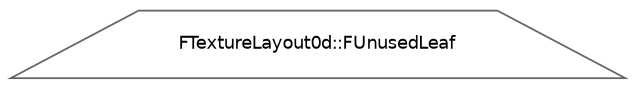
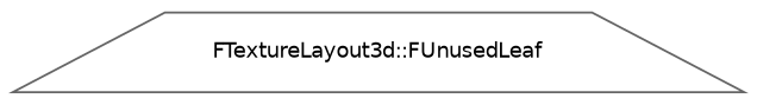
  digraph {
    rankdir=LR
-   n1 [color=grey40 fillcolor=white fontname=Helvetica fontsize=10 height=0.2 label="FTextureLayout0d::FUnusedLeaf" shape=trapezium style=filled width=0.4]
+   n1 [color=grey40 fillcolor=white fontname=Helvetica fontsize=10 height=0.2 label="FTextureLayout3d::FUnusedLeaf" shape=trapezium style=filled width=0.4]
  }
